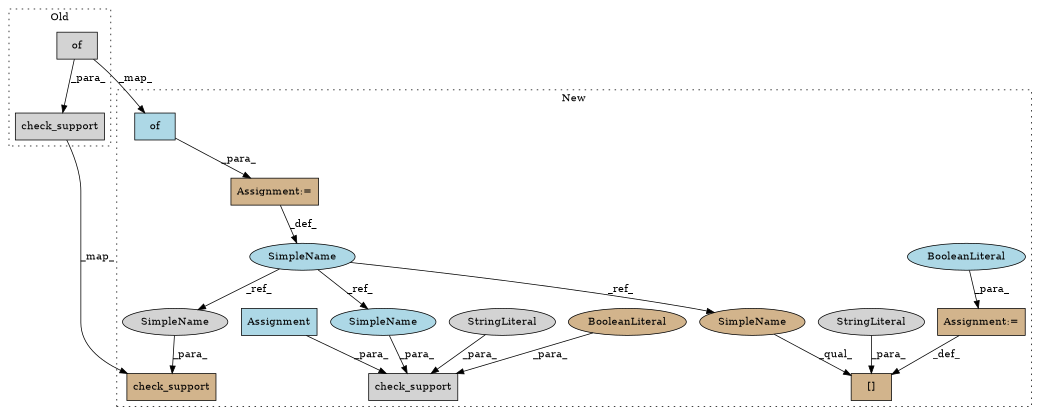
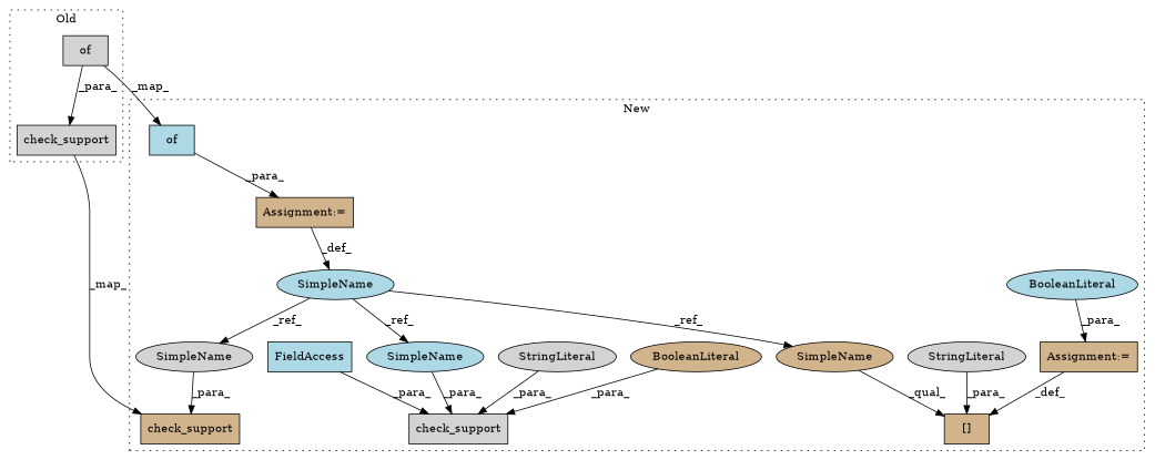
  digraph {
    node [a=32 l=6 shape=box style=filled fillcolor=lightgrey]
    n1 [l="14,1" label=check_support s="7046,7190"]
    n2 [l="3,1" label=of s="7070,7173"]
    n3 [l="14,1" label=check_support s="8052,8094" fillcolor=tan]
    n4 [a=42 label=SimpleName s=7931 shape=ellipse fillcolor=lightblue]
    n5 [l="14,1" label=check_support s="8133,8175"]
    n6 [a=2 l="7,1" label="[]" s="8101,8121" fillcolor=tan]
    n7 [l="3,1" label=of s="7942,8045" fillcolor=lightblue]
-   n8 [a=22 l=10 label=Assignment s=8160 fillcolor=lightblue]
+   n8 [a=22 l=10 label=FieldAccess s=8160 fillcolor=lightblue]
    n9 [a=7 l=1 label="Assignment:=" s=8122 fillcolor=tan]
    n10 [a=9 l=4 label=BooleanLiteral s=8123 shape=ellipse fillcolor=lightblue]
    n11 [a=45 l=5 label=StringLiteral s=8147 shape=ellipse]
    n12 [a=7 l=1 label="Assignment:=" s=7937 fillcolor=tan]
    n13 [a=45 l=13 label=StringLiteral s=8108 shape=ellipse]
    n14 [a=9 l=4 label=BooleanLiteral s=8171 shape=ellipse fillcolor=tan]
    n15 [a=42 label=SimpleName s=8101 shape=ellipse fillcolor=tan]
    n16 [a=42 label=SimpleName s=8072 shape=ellipse]
    n17 [a=42 label=SimpleName s=8153 shape=ellipse fillcolor=lightblue]
    subgraph cluster_1 {
      label=Old
      style=dotted
      n1
      n2
    }
    subgraph cluster_2 {
      label=New
      style=dotted
      n3
      n4
      n5
      n6
      n7
      n8
      n9
      n10
      n11
      n12
      n13
      n14
      n15
      n16
      n17
    }
    n1 -> n3 [label=_map_]
    n2 -> n1 [label=_para_]
    n2 -> n7 [label=_map_]
    n4 -> n15 [label=_ref_]
    n4 -> n16 [label=_ref_]
    n4 -> n17 [label=_ref_]
    n7 -> n12 [label=_para_]
    n8 -> n5 [label=_para_]
    n9 -> n6 [label=_def_]
    n10 -> n9 [label=_para_]
    n11 -> n5 [label=_para_]
    n12 -> n4 [label=_def_]
    n13 -> n6 [label=_para_]
    n14 -> n5 [label=_para_]
    n15 -> n6 [label=_qual_]
    n16 -> n3 [label=_para_]
    n17 -> n5 [label=_para_]
  }
